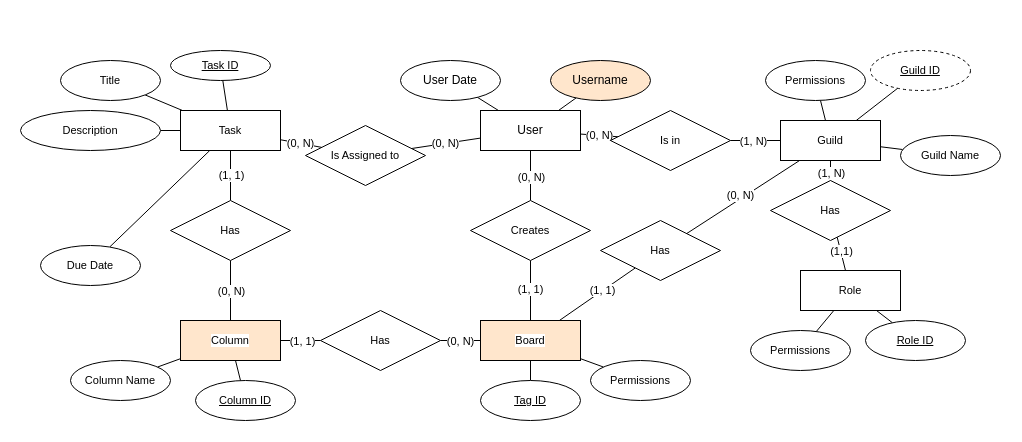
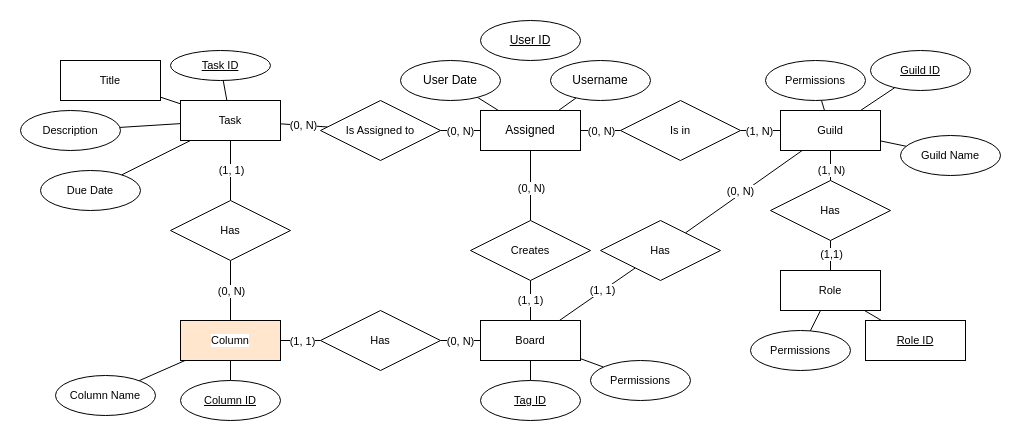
  <mxCell id="0" />
  <mxCell id="1" parent="0" />
  <mxCell id="2" style="edgeStyle=none;shape=connector;rounded=0;orthogonalLoop=1;jettySize=auto;html=1;strokeColor=default;align=center;verticalAlign=middle;fontFamily=Helvetica;fontSize=11;fontColor=default;labelBackgroundColor=default;endArrow=none;endFill=0;" edge="1" parent="1" source="11" target="14"><mxGeometry relative="1" as="geometry" /></mxCell>
  <mxCell id="3" style="edgeStyle=none;shape=connector;rounded=0;orthogonalLoop=1;jettySize=auto;html=1;strokeColor=default;align=center;verticalAlign=middle;fontFamily=Helvetica;fontSize=11;fontColor=default;labelBackgroundColor=default;endArrow=none;endFill=0;" edge="1" parent="1" source="11" target="13"><mxGeometry relative="1" as="geometry" /></mxCell>
  <mxCell id="4" style="edgeStyle=none;shape=connector;rounded=0;orthogonalLoop=1;jettySize=auto;html=1;strokeColor=default;align=center;verticalAlign=middle;fontFamily=Helvetica;fontSize=11;fontColor=default;labelBackgroundColor=default;endArrow=none;endFill=0;" edge="1" parent="1" source="11" target="40"><mxGeometry relative="1" as="geometry" /></mxCell>
  <mxCell id="5" value="(0, N)" style="edgeLabel;html=1;align=center;verticalAlign=middle;resizable=0;points=[];fontFamily=Helvetica;fontSize=11;fontColor=default;labelBackgroundColor=default;" connectable="0" vertex="1" parent="4"><mxGeometry x="-0.263" relative="1" as="geometry"><mxPoint x="5" as="offset" /></mxGeometry></mxCell>
  <mxCell id="6" style="edgeStyle=none;shape=connector;rounded=0;orthogonalLoop=1;jettySize=auto;html=1;strokeColor=default;align=center;verticalAlign=middle;fontFamily=Helvetica;fontSize=11;fontColor=default;labelBackgroundColor=default;endArrow=none;endFill=0;" edge="1" parent="1" source="11" target="49"><mxGeometry relative="1" as="geometry" /></mxCell>
  <mxCell id="7" value="(" style="edgeLabel;html=1;align=center;verticalAlign=middle;resizable=0;points=[];fontFamily=Helvetica;fontSize=11;fontColor=default;labelBackgroundColor=default;" connectable="0" vertex="1" parent="6"><mxGeometry x="0.017" y="1" relative="1" as="geometry"><mxPoint as="offset" /></mxGeometry></mxCell>
  <mxCell id="8" value="(0, N)" style="edgeLabel;html=1;align=center;verticalAlign=middle;resizable=0;points=[];fontFamily=Helvetica;fontSize=11;fontColor=default;labelBackgroundColor=default;" connectable="0" vertex="1" parent="6"><mxGeometry x="0.055" relative="1" as="geometry"><mxPoint as="offset" /></mxGeometry></mxCell>
  <mxCell id="9" style="edgeStyle=none;shape=connector;rounded=0;orthogonalLoop=1;jettySize=auto;html=1;strokeColor=default;align=center;verticalAlign=middle;fontFamily=Helvetica;fontSize=11;fontColor=default;labelBackgroundColor=default;endArrow=none;endFill=0;" edge="1" parent="1" source="11" target="70"><mxGeometry relative="1" as="geometry" /></mxCell>
  <mxCell id="10" value="(0, N)" style="edgeLabel;html=1;align=center;verticalAlign=middle;resizable=0;points=[];fontFamily=Helvetica;fontSize=11;fontColor=default;labelBackgroundColor=default;" connectable="0" vertex="1" parent="9"><mxGeometry x="0.04" relative="1" as="geometry"><mxPoint as="offset" /></mxGeometry></mxCell>
- <mxCell id="11" value="User" style="whiteSpace=wrap;html=1;align=center;" vertex="1" parent="1"><mxGeometry x="480" y="110" width="100" height="40" as="geometry" /></mxCell>
- <mxCell id="13" value="Username" style="ellipse;whiteSpace=wrap;html=1;align=center;fillColor=#ffe6cc;" vertex="1" parent="1"><mxGeometry x="550" y="60" width="100" height="40" as="geometry" /></mxCell>
+ <mxCell id="11" value="Assigned" style="whiteSpace=wrap;html=1;align=center;" vertex="1" parent="1"><mxGeometry x="480" y="110" width="100" height="40" as="geometry" /></mxCell>
+ <mxCell id="12" value="User ID" style="ellipse;whiteSpace=wrap;html=1;align=center;fontStyle=4;" vertex="1" parent="1"><mxGeometry x="480" y="20" width="100" height="40" as="geometry" /></mxCell>
+ <mxCell id="13" value="Username" style="ellipse;whiteSpace=wrap;html=1;align=center;" vertex="1" parent="1"><mxGeometry x="550" y="60" width="100" height="40" as="geometry" /></mxCell>
  <mxCell id="14" value="User Date" style="ellipse;whiteSpace=wrap;html=1;align=center;" vertex="1" parent="1"><mxGeometry x="400" y="60" width="100" height="40" as="geometry" /></mxCell>
  <mxCell id="15" style="edgeStyle=none;shape=connector;rounded=0;orthogonalLoop=1;jettySize=auto;html=1;strokeColor=default;align=center;verticalAlign=middle;fontFamily=Helvetica;fontSize=11;fontColor=default;labelBackgroundColor=default;endArrow=none;endFill=0;" edge="1" parent="1" source="22" target="25"><mxGeometry relative="1" as="geometry" /></mxCell>
  <mxCell id="16" style="edgeStyle=none;shape=connector;rounded=0;orthogonalLoop=1;jettySize=auto;html=1;strokeColor=default;align=center;verticalAlign=middle;fontFamily=Helvetica;fontSize=11;fontColor=default;labelBackgroundColor=default;endArrow=none;endFill=0;" edge="1" parent="1" source="22" target="23"><mxGeometry relative="1" as="geometry" /></mxCell>
  <mxCell id="17" style="edgeStyle=none;shape=connector;rounded=0;orthogonalLoop=1;jettySize=auto;html=1;strokeColor=default;align=center;verticalAlign=middle;fontFamily=Helvetica;fontSize=11;fontColor=default;labelBackgroundColor=default;endArrow=none;endFill=0;" edge="1" parent="1" source="22" target="24"><mxGeometry relative="1" as="geometry" /></mxCell>
  <mxCell id="18" style="edgeStyle=none;shape=connector;rounded=0;orthogonalLoop=1;jettySize=auto;html=1;strokeColor=default;align=center;verticalAlign=middle;fontFamily=Helvetica;fontSize=11;fontColor=default;labelBackgroundColor=default;endArrow=none;endFill=0;" edge="1" parent="1" source="22" target="43"><mxGeometry relative="1" as="geometry" /></mxCell>
  <mxCell id="19" value="(1, N)" style="edgeLabel;html=1;align=center;verticalAlign=middle;resizable=0;points=[];fontFamily=Helvetica;fontSize=11;fontColor=default;labelBackgroundColor=default;" connectable="0" vertex="1" parent="18"><mxGeometry x="0.247" y="-2" relative="1" as="geometry"><mxPoint x="2" as="offset" /></mxGeometry></mxCell>
  <mxCell id="20" style="edgeStyle=none;shape=connector;rounded=0;orthogonalLoop=1;jettySize=auto;html=1;strokeColor=default;align=center;verticalAlign=middle;fontFamily=Helvetica;fontSize=11;fontColor=default;labelBackgroundColor=default;endArrow=none;endFill=0;" edge="1" parent="1" source="22" target="46"><mxGeometry relative="1" as="geometry" /></mxCell>
  <mxCell id="21" value="(0, N)" style="edgeLabel;html=1;align=center;verticalAlign=middle;resizable=0;points=[];fontFamily=Helvetica;fontSize=11;fontColor=default;labelBackgroundColor=default;" connectable="0" vertex="1" parent="20"><mxGeometry x="0.101" y="-4" relative="1" as="geometry"><mxPoint x="5" y="-2" as="offset" /></mxGeometry></mxCell>
- <mxCell id="22" value="Guild" style="whiteSpace=wrap;html=1;align=center;fontFamily=Helvetica;fontSize=11;fontColor=default;labelBackgroundColor=default;" vertex="1" parent="1"><mxGeometry x="780" y="120" width="100" height="40" as="geometry" /></mxCell>
- <mxCell id="23" value="Guild ID" style="ellipse;whiteSpace=wrap;html=1;align=center;fontStyle=4;fontFamily=Helvetica;fontSize=11;fontColor=default;labelBackgroundColor=default;dashed=1;" vertex="1" parent="1"><mxGeometry x="870" y="50" width="100" height="40" as="geometry" /></mxCell>
+ <mxCell id="22" value="Guild" style="whiteSpace=wrap;html=1;align=center;fontFamily=Helvetica;fontSize=11;fontColor=default;labelBackgroundColor=default;" vertex="1" parent="1"><mxGeometry x="780" y="110" width="100" height="40" as="geometry" /></mxCell>
+ <mxCell id="23" value="Guild ID" style="ellipse;whiteSpace=wrap;html=1;align=center;fontStyle=4;fontFamily=Helvetica;fontSize=11;fontColor=default;labelBackgroundColor=default;" vertex="1" parent="1"><mxGeometry x="870" y="50" width="100" height="40" as="geometry" /></mxCell>
  <mxCell id="24" value="Guild Name" style="ellipse;whiteSpace=wrap;html=1;align=center;fontFamily=Helvetica;fontSize=11;fontColor=default;labelBackgroundColor=default;" vertex="1" parent="1"><mxGeometry x="900" y="135" width="100" height="40" as="geometry" /></mxCell>
  <mxCell id="25" value="Permissions" style="ellipse;whiteSpace=wrap;html=1;align=center;fontFamily=Helvetica;fontSize=11;fontColor=default;labelBackgroundColor=default;" vertex="1" parent="1"><mxGeometry x="765" y="60" width="100" height="40" as="geometry" /></mxCell>
  <mxCell id="26" style="edgeStyle=none;shape=connector;rounded=0;orthogonalLoop=1;jettySize=auto;html=1;strokeColor=default;align=center;verticalAlign=middle;fontFamily=Helvetica;fontSize=11;fontColor=default;labelBackgroundColor=default;endArrow=none;endFill=0;" edge="1" parent="1" source="28" target="29"><mxGeometry relative="1" as="geometry" /></mxCell>
  <mxCell id="27" style="edgeStyle=none;shape=connector;rounded=0;orthogonalLoop=1;jettySize=auto;html=1;strokeColor=default;align=center;verticalAlign=middle;fontFamily=Helvetica;fontSize=11;fontColor=default;labelBackgroundColor=default;endArrow=none;endFill=0;" edge="1" parent="1" source="28" target="30"><mxGeometry relative="1" as="geometry" /></mxCell>
- <mxCell id="28" value="Role" style="whiteSpace=wrap;html=1;align=center;fontFamily=Helvetica;fontSize=11;fontColor=default;labelBackgroundColor=default;" vertex="1" parent="1"><mxGeometry x="800" y="270" width="100" height="40" as="geometry" /></mxCell>
- <mxCell id="29" value="Role ID" style="ellipse;whiteSpace=wrap;html=1;align=center;fontStyle=4;fontFamily=Helvetica;fontSize=11;fontColor=default;labelBackgroundColor=default;" vertex="1" parent="1"><mxGeometry x="865" y="320" width="100" height="40" as="geometry" /></mxCell>
+ <mxCell id="28" value="Role" style="whiteSpace=wrap;html=1;align=center;fontFamily=Helvetica;fontSize=11;fontColor=default;labelBackgroundColor=default;" vertex="1" parent="1"><mxGeometry x="780" y="270" width="100" height="40" as="geometry" /></mxCell>
+ <mxCell id="29" value="Role ID" style="whiteSpace=wrap;html=1;align=center;fontStyle=4;fontFamily=Helvetica;fontSize=11;fontColor=default;labelBackgroundColor=default;rounded=0;" vertex="1" parent="1"><mxGeometry x="865" y="320" width="100" height="40" as="geometry" /></mxCell>
  <mxCell id="30" value="Permissions" style="ellipse;whiteSpace=wrap;html=1;align=center;fontFamily=Helvetica;fontSize=11;fontColor=default;labelBackgroundColor=default;" vertex="1" parent="1"><mxGeometry x="750" y="330" width="100" height="40" as="geometry" /></mxCell>
  <mxCell id="31" style="edgeStyle=none;shape=connector;rounded=0;orthogonalLoop=1;jettySize=auto;html=1;strokeColor=default;align=center;verticalAlign=middle;fontFamily=Helvetica;fontSize=11;fontColor=default;labelBackgroundColor=default;endArrow=none;endFill=0;" edge="1" parent="1" source="35" target="36"><mxGeometry relative="1" as="geometry" /></mxCell>
  <mxCell id="32" style="edgeStyle=none;shape=connector;rounded=0;orthogonalLoop=1;jettySize=auto;html=1;strokeColor=default;align=center;verticalAlign=middle;fontFamily=Helvetica;fontSize=11;fontColor=default;labelBackgroundColor=default;endArrow=none;endFill=0;" edge="1" parent="1" source="35" target="37"><mxGeometry relative="1" as="geometry" /></mxCell>
  <mxCell id="33" style="edgeStyle=none;shape=connector;rounded=0;orthogonalLoop=1;jettySize=auto;html=1;strokeColor=default;align=center;verticalAlign=middle;fontFamily=Helvetica;fontSize=11;fontColor=default;labelBackgroundColor=default;endArrow=none;endFill=0;" edge="1" parent="1" source="35" target="59"><mxGeometry relative="1" as="geometry" /></mxCell>
  <mxCell id="34" value="(0, N)" style="edgeLabel;html=1;align=center;verticalAlign=middle;resizable=0;points=[];fontFamily=Helvetica;fontSize=11;fontColor=default;labelBackgroundColor=default;" connectable="0" vertex="1" parent="33"><mxGeometry x="0.056" relative="1" as="geometry"><mxPoint as="offset" /></mxGeometry></mxCell>
- <mxCell id="35" value="Board" style="whiteSpace=wrap;html=1;align=center;fontFamily=Helvetica;fontSize=11;fontColor=default;labelBackgroundColor=default;fillColor=#ffe6cc;" vertex="1" parent="1"><mxGeometry x="480" y="320" width="100" height="40" as="geometry" /></mxCell>
+ <mxCell id="35" value="Board" style="whiteSpace=wrap;html=1;align=center;fontFamily=Helvetica;fontSize=11;fontColor=default;labelBackgroundColor=default;" vertex="1" parent="1"><mxGeometry x="480" y="320" width="100" height="40" as="geometry" /></mxCell>
  <mxCell id="36" value="Tag ID" style="ellipse;whiteSpace=wrap;html=1;align=center;fontStyle=4;fontFamily=Helvetica;fontSize=11;fontColor=default;labelBackgroundColor=default;" vertex="1" parent="1"><mxGeometry x="480" y="380" width="100" height="40" as="geometry" /></mxCell>
  <mxCell id="37" value="Permissions" style="ellipse;whiteSpace=wrap;html=1;align=center;fontFamily=Helvetica;fontSize=11;fontColor=default;labelBackgroundColor=default;" vertex="1" parent="1"><mxGeometry x="590" y="360" width="100" height="40" as="geometry" /></mxCell>
  <mxCell id="38" style="edgeStyle=none;shape=connector;rounded=0;orthogonalLoop=1;jettySize=auto;html=1;strokeColor=default;align=center;verticalAlign=middle;fontFamily=Helvetica;fontSize=11;fontColor=default;labelBackgroundColor=default;endArrow=none;endFill=0;" edge="1" parent="1" source="40" target="22"><mxGeometry relative="1" as="geometry" /></mxCell>
  <mxCell id="39" value="(1, N)" style="edgeLabel;html=1;align=center;verticalAlign=middle;resizable=0;points=[];fontFamily=Helvetica;fontSize=11;fontColor=default;labelBackgroundColor=default;" connectable="0" vertex="1" parent="38"><mxGeometry x="-0.119" y="-1" relative="1" as="geometry"><mxPoint y="-1" as="offset" /></mxGeometry></mxCell>
- <mxCell id="40" value="Is in" style="shape=rhombus;perimeter=rhombusPerimeter;whiteSpace=wrap;html=1;align=center;fontFamily=Helvetica;fontSize=11;fontColor=default;labelBackgroundColor=default;" vertex="1" parent="1"><mxGeometry x="610" y="110" width="120" height="60" as="geometry" /></mxCell>
+ <mxCell id="40" value="Is in" style="shape=rhombus;perimeter=rhombusPerimeter;whiteSpace=wrap;html=1;align=center;fontFamily=Helvetica;fontSize=11;fontColor=default;labelBackgroundColor=default;" vertex="1" parent="1"><mxGeometry x="620" y="100" width="120" height="60" as="geometry" /></mxCell>
  <mxCell id="41" style="edgeStyle=none;shape=connector;rounded=0;orthogonalLoop=1;jettySize=auto;html=1;strokeColor=default;align=center;verticalAlign=middle;fontFamily=Helvetica;fontSize=11;fontColor=default;labelBackgroundColor=default;endArrow=none;endFill=0;" edge="1" parent="1" source="43" target="28"><mxGeometry relative="1" as="geometry" /></mxCell>
  <mxCell id="42" value="(1,1)" style="edgeLabel;html=1;align=center;verticalAlign=middle;resizable=0;points=[];fontFamily=Helvetica;fontSize=11;fontColor=default;labelBackgroundColor=default;" connectable="0" vertex="1" parent="41"><mxGeometry x="-0.12" y="2" relative="1" as="geometry"><mxPoint x="-2" as="offset" /></mxGeometry></mxCell>
  <mxCell id="43" value="Has" style="shape=rhombus;perimeter=rhombusPerimeter;whiteSpace=wrap;html=1;align=center;fontFamily=Helvetica;fontSize=11;fontColor=default;labelBackgroundColor=default;" vertex="1" parent="1"><mxGeometry x="770" y="180" width="120" height="60" as="geometry" /></mxCell>
  <mxCell id="44" style="edgeStyle=none;shape=connector;rounded=0;orthogonalLoop=1;jettySize=auto;html=1;strokeColor=default;align=center;verticalAlign=middle;fontFamily=Helvetica;fontSize=11;fontColor=default;labelBackgroundColor=default;endArrow=none;endFill=0;" edge="1" parent="1" source="46" target="35"><mxGeometry relative="1" as="geometry" /></mxCell>
  <mxCell id="45" value="(1, 1)" style="edgeLabel;html=1;align=center;verticalAlign=middle;resizable=0;points=[];fontFamily=Helvetica;fontSize=11;fontColor=default;labelBackgroundColor=default;" connectable="0" vertex="1" parent="44"><mxGeometry x="-0.138" y="-1" relative="1" as="geometry"><mxPoint as="offset" /></mxGeometry></mxCell>
  <mxCell id="46" value="Has" style="shape=rhombus;perimeter=rhombusPerimeter;whiteSpace=wrap;html=1;align=center;fontFamily=Helvetica;fontSize=11;fontColor=default;labelBackgroundColor=default;" vertex="1" parent="1"><mxGeometry x="600" y="220" width="120" height="60" as="geometry" /></mxCell>
  <mxCell id="47" style="edgeStyle=none;shape=connector;rounded=0;orthogonalLoop=1;jettySize=auto;html=1;strokeColor=default;align=center;verticalAlign=middle;fontFamily=Helvetica;fontSize=11;fontColor=default;labelBackgroundColor=default;endArrow=none;endFill=0;" edge="1" parent="1" source="49" target="35"><mxGeometry relative="1" as="geometry" /></mxCell>
  <mxCell id="48" value="(1, 1)" style="edgeLabel;html=1;align=center;verticalAlign=middle;resizable=0;points=[];fontFamily=Helvetica;fontSize=11;fontColor=default;labelBackgroundColor=default;" connectable="0" vertex="1" parent="47"><mxGeometry x="-0.073" y="-1" relative="1" as="geometry"><mxPoint as="offset" /></mxGeometry></mxCell>
- <mxCell id="49" value="Creates" style="shape=rhombus;perimeter=rhombusPerimeter;whiteSpace=wrap;html=1;align=center;fontFamily=Helvetica;fontSize=11;fontColor=default;labelBackgroundColor=default;" vertex="1" parent="1"><mxGeometry x="470" y="200" width="120" height="60" as="geometry" /></mxCell>
+ <mxCell id="49" value="Creates" style="shape=rhombus;perimeter=rhombusPerimeter;whiteSpace=wrap;html=1;align=center;fontFamily=Helvetica;fontSize=11;fontColor=default;labelBackgroundColor=default;" vertex="1" parent="1"><mxGeometry x="470" y="220" width="120" height="60" as="geometry" /></mxCell>
  <mxCell id="50" style="edgeStyle=none;shape=connector;rounded=0;orthogonalLoop=1;jettySize=auto;html=1;strokeColor=default;align=center;verticalAlign=middle;fontFamily=Helvetica;fontSize=11;fontColor=default;labelBackgroundColor=default;endArrow=none;endFill=0;" edge="1" parent="1" source="54" target="55"><mxGeometry relative="1" as="geometry" /></mxCell>
  <mxCell id="51" style="edgeStyle=none;shape=connector;rounded=0;orthogonalLoop=1;jettySize=auto;html=1;strokeColor=default;align=center;verticalAlign=middle;fontFamily=Helvetica;fontSize=11;fontColor=default;labelBackgroundColor=default;endArrow=none;endFill=0;" edge="1" parent="1" source="54" target="56"><mxGeometry relative="1" as="geometry" /></mxCell>
  <mxCell id="52" style="edgeStyle=none;shape=connector;rounded=0;orthogonalLoop=1;jettySize=auto;html=1;strokeColor=default;align=center;verticalAlign=middle;fontFamily=Helvetica;fontSize=11;fontColor=default;labelBackgroundColor=default;endArrow=none;endFill=0;" edge="1" parent="1" source="54" target="67"><mxGeometry relative="1" as="geometry" /></mxCell>
  <mxCell id="53" value="(0, N)" style="edgeLabel;html=1;align=center;verticalAlign=middle;resizable=0;points=[];fontFamily=Helvetica;fontSize=11;fontColor=default;labelBackgroundColor=default;" connectable="0" vertex="1" parent="52"><mxGeometry x="-0.007" relative="1" as="geometry"><mxPoint as="offset" /></mxGeometry></mxCell>
  <mxCell id="54" value="Column" style="whiteSpace=wrap;html=1;align=center;fontFamily=Helvetica;fontSize=11;fontColor=default;labelBackgroundColor=default;fillColor=#ffe6cc;" vertex="1" parent="1"><mxGeometry x="180" y="320" width="100" height="40" as="geometry" /></mxCell>
- <mxCell id="55" value="Column ID" style="ellipse;whiteSpace=wrap;html=1;align=center;fontStyle=4;fontFamily=Helvetica;fontSize=11;fontColor=default;labelBackgroundColor=default;" vertex="1" parent="1"><mxGeometry x="195" y="380" width="100" height="40" as="geometry" /></mxCell>
- <mxCell id="56" value="Column Name" style="ellipse;whiteSpace=wrap;html=1;align=center;fontFamily=Helvetica;fontSize=11;fontColor=default;labelBackgroundColor=default;" vertex="1" parent="1"><mxGeometry x="70" y="360" width="100" height="40" as="geometry" /></mxCell>
+ <mxCell id="55" value="Column ID" style="ellipse;whiteSpace=wrap;html=1;align=center;fontStyle=4;fontFamily=Helvetica;fontSize=11;fontColor=default;labelBackgroundColor=default;" vertex="1" parent="1"><mxGeometry x="180" y="380" width="100" height="40" as="geometry" /></mxCell>
+ <mxCell id="56" value="Column Name" style="ellipse;whiteSpace=wrap;html=1;align=center;fontFamily=Helvetica;fontSize=11;fontColor=default;labelBackgroundColor=default;" vertex="1" parent="1"><mxGeometry x="55" y="375" width="100" height="40" as="geometry" /></mxCell>
  <mxCell id="57" style="edgeStyle=none;shape=connector;rounded=0;orthogonalLoop=1;jettySize=auto;html=1;strokeColor=default;align=center;verticalAlign=middle;fontFamily=Helvetica;fontSize=11;fontColor=default;labelBackgroundColor=default;endArrow=none;endFill=0;" edge="1" parent="1" source="59" target="54"><mxGeometry relative="1" as="geometry" /></mxCell>
  <mxCell id="58" value="(1, 1)" style="edgeLabel;html=1;align=center;verticalAlign=middle;resizable=0;points=[];fontFamily=Helvetica;fontSize=11;fontColor=default;labelBackgroundColor=default;" connectable="0" vertex="1" parent="57"><mxGeometry x="-0.028" relative="1" as="geometry"><mxPoint as="offset" /></mxGeometry></mxCell>
  <mxCell id="59" value="Has" style="shape=rhombus;perimeter=rhombusPerimeter;whiteSpace=wrap;html=1;align=center;fontFamily=Helvetica;fontSize=11;fontColor=default;labelBackgroundColor=default;" vertex="1" parent="1"><mxGeometry x="320" y="310" width="120" height="60" as="geometry" /></mxCell>
  <mxCell id="60" style="edgeStyle=none;shape=connector;rounded=0;orthogonalLoop=1;jettySize=auto;html=1;strokeColor=default;align=center;verticalAlign=middle;fontFamily=Helvetica;fontSize=11;fontColor=default;labelBackgroundColor=default;endArrow=none;endFill=0;" edge="1" parent="1" source="64" target="71"><mxGeometry relative="1" as="geometry" /></mxCell>
  <mxCell id="61" style="edgeStyle=none;shape=connector;rounded=0;orthogonalLoop=1;jettySize=auto;html=1;strokeColor=default;align=center;verticalAlign=middle;fontFamily=Helvetica;fontSize=11;fontColor=default;labelBackgroundColor=default;endArrow=none;endFill=0;" edge="1" parent="1" source="64" target="72"><mxGeometry relative="1" as="geometry" /></mxCell>
  <mxCell id="62" style="edgeStyle=none;shape=connector;rounded=0;orthogonalLoop=1;jettySize=auto;html=1;strokeColor=default;align=center;verticalAlign=middle;fontFamily=Helvetica;fontSize=11;fontColor=default;labelBackgroundColor=default;endArrow=none;endFill=0;" edge="1" parent="1" source="64" target="73"><mxGeometry relative="1" as="geometry" /></mxCell>
  <mxCell id="63" style="edgeStyle=none;shape=connector;rounded=0;orthogonalLoop=1;jettySize=auto;html=1;strokeColor=default;align=center;verticalAlign=middle;fontFamily=Helvetica;fontSize=11;fontColor=default;labelBackgroundColor=default;endArrow=none;endFill=0;" edge="1" parent="1" source="64" target="74"><mxGeometry relative="1" as="geometry" /></mxCell>
- <mxCell id="64" value="Task" style="whiteSpace=wrap;html=1;align=center;fontFamily=Helvetica;fontSize=11;fontColor=default;labelBackgroundColor=default;" vertex="1" parent="1"><mxGeometry x="180" y="110" width="100" height="40" as="geometry" /></mxCell>
+ <mxCell id="64" value="Task" style="whiteSpace=wrap;html=1;align=center;fontFamily=Helvetica;fontSize=11;fontColor=default;labelBackgroundColor=default;" vertex="1" parent="1"><mxGeometry x="180" y="100" width="100" height="40" as="geometry" /></mxCell>
  <mxCell id="65" style="edgeStyle=none;shape=connector;rounded=0;orthogonalLoop=1;jettySize=auto;html=1;strokeColor=default;align=center;verticalAlign=middle;fontFamily=Helvetica;fontSize=11;fontColor=default;labelBackgroundColor=default;endArrow=none;endFill=0;" edge="1" parent="1" source="67" target="64"><mxGeometry relative="1" as="geometry" /></mxCell>
  <mxCell id="66" value="(1, 1)" style="edgeLabel;html=1;align=center;verticalAlign=middle;resizable=0;points=[];fontFamily=Helvetica;fontSize=11;fontColor=default;labelBackgroundColor=default;" connectable="0" vertex="1" parent="65"><mxGeometry x="0.036" relative="1" as="geometry"><mxPoint as="offset" /></mxGeometry></mxCell>
  <mxCell id="67" value="Has" style="shape=rhombus;perimeter=rhombusPerimeter;whiteSpace=wrap;html=1;align=center;fontFamily=Helvetica;fontSize=11;fontColor=default;labelBackgroundColor=default;" vertex="1" parent="1"><mxGeometry x="170" y="200" width="120" height="60" as="geometry" /></mxCell>
  <mxCell id="68" style="edgeStyle=none;shape=connector;rounded=0;orthogonalLoop=1;jettySize=auto;html=1;strokeColor=default;align=center;verticalAlign=middle;fontFamily=Helvetica;fontSize=11;fontColor=default;labelBackgroundColor=default;endArrow=none;endFill=0;" edge="1" parent="1" source="70" target="64"><mxGeometry relative="1" as="geometry" /></mxCell>
  <mxCell id="69" value="(0, N)" style="edgeLabel;html=1;align=center;verticalAlign=middle;resizable=0;points=[];fontFamily=Helvetica;fontSize=11;fontColor=default;labelBackgroundColor=default;" connectable="0" vertex="1" parent="68"><mxGeometry x="0.04" relative="1" as="geometry"><mxPoint as="offset" /></mxGeometry></mxCell>
- <mxCell id="70" value="Is Assigned to" style="shape=rhombus;perimeter=rhombusPerimeter;whiteSpace=wrap;html=1;align=center;fontFamily=Helvetica;fontSize=11;fontColor=default;labelBackgroundColor=default;" vertex="1" parent="1"><mxGeometry x="305" y="125" width="120" height="60" as="geometry" /></mxCell>
+ <mxCell id="70" value="Is Assigned to" style="shape=rhombus;perimeter=rhombusPerimeter;whiteSpace=wrap;html=1;align=center;fontFamily=Helvetica;fontSize=11;fontColor=default;labelBackgroundColor=default;" vertex="1" parent="1"><mxGeometry x="320" y="100" width="120" height="60" as="geometry" /></mxCell>
  <mxCell id="71" value="Task ID" style="ellipse;whiteSpace=wrap;html=1;align=center;fontStyle=4;fontFamily=Helvetica;fontSize=11;fontColor=default;labelBackgroundColor=default;" vertex="1" parent="1"><mxGeometry x="170" y="50" width="100" height="30" as="geometry" /></mxCell>
- <mxCell id="72" value="Title" style="ellipse;whiteSpace=wrap;html=1;align=center;fontFamily=Helvetica;fontSize=11;fontColor=default;labelBackgroundColor=default;" vertex="1" parent="1"><mxGeometry x="60" y="60" width="100" height="40" as="geometry" /></mxCell>
- <mxCell id="73" value="Description" style="ellipse;whiteSpace=wrap;html=1;align=center;fontFamily=Helvetica;fontSize=11;fontColor=default;labelBackgroundColor=default;" vertex="1" parent="1"><mxGeometry x="20" y="110" width="140" height="40" as="geometry" /></mxCell>
- <mxCell id="74" value="Due Date" style="ellipse;whiteSpace=wrap;html=1;align=center;fontFamily=Helvetica;fontSize=11;fontColor=default;labelBackgroundColor=default;" vertex="1" parent="1"><mxGeometry x="40" y="245" width="100" height="40" as="geometry" /></mxCell>
+ <mxCell id="72" value="Title" style="whiteSpace=wrap;html=1;align=center;fontFamily=Helvetica;fontSize=11;fontColor=default;labelBackgroundColor=default;rounded=0;" vertex="1" parent="1"><mxGeometry x="60" y="60" width="100" height="40" as="geometry" /></mxCell>
+ <mxCell id="73" value="Description" style="ellipse;whiteSpace=wrap;html=1;align=center;fontFamily=Helvetica;fontSize=11;fontColor=default;labelBackgroundColor=default;" vertex="1" parent="1"><mxGeometry x="20" y="110" width="100" height="40" as="geometry" /></mxCell>
+ <mxCell id="74" value="Due Date" style="ellipse;whiteSpace=wrap;html=1;align=center;fontFamily=Helvetica;fontSize=11;fontColor=default;labelBackgroundColor=default;" vertex="1" parent="1"><mxGeometry x="40" y="170" width="100" height="40" as="geometry" /></mxCell>
